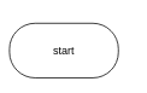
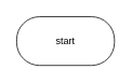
  <mxCell id="0" />
  <mxCell id="1" parent="0" />
- <mxCell id="2" value="start" style="rounded=1;whiteSpace=wrap;html=1;arcSize=47;" vertex="1" parent="1"><mxGeometry x="10" y="25" width="120" height="60" as="geometry" /></mxCell>
+ <mxCell id="2" value="start" style="rounded=1;whiteSpace=wrap;html=1;arcSize=47;" vertex="1" parent="1"><mxGeometry x="20" y="20" width="120" height="60" as="geometry" /></mxCell>
